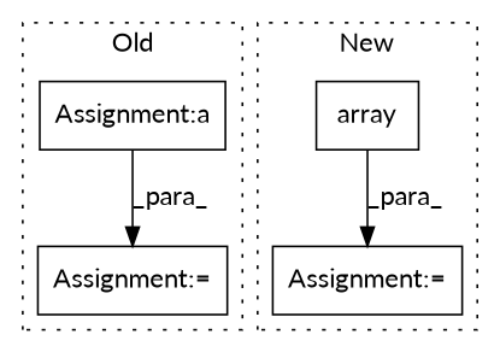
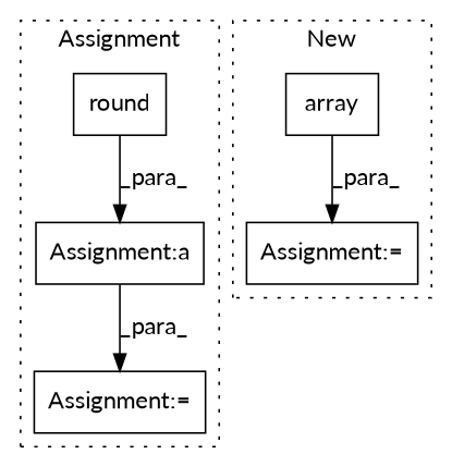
  digraph {
    fontname=Lato
    node [a=32 fontname=Lato l=1 shape=box]
    edge [fontname=Lato]
+   n1 [l="6,1" label=round s="10723,10740"]
    n2 [a=7 label="Assignment:=" s=10865]
    n3 [a=27 l=3 label="Assignment:a" s=10868]
    n4 [l="17,-5" label=array s="10973,11112"]
    n5 [a=7 label="Assignment:=" s=10966]
    subgraph cluster_1 {
-     label=Old
+     label=Assignment
      style=dotted
+     n1
      n2
      n3
    }
    subgraph cluster_2 {
      label=New
      style=dotted
      n4
      n5
    }
+   n1 -> n3 [label=_para_]
    n3 -> n2 [label=_para_]
    n4 -> n5 [label=_para_]
  }
